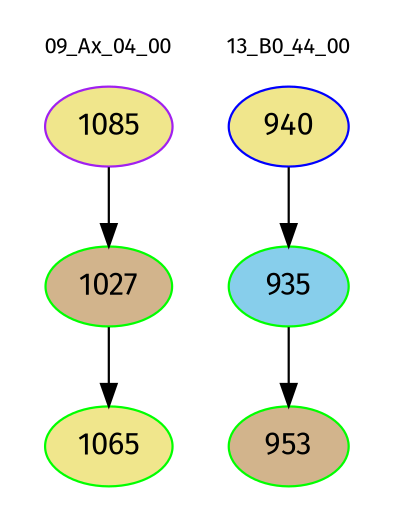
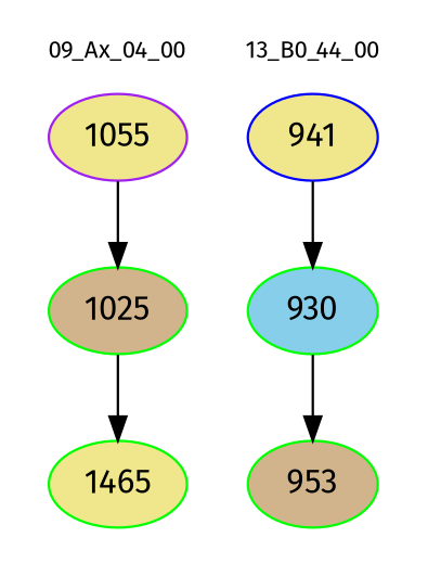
  digraph {
    fontname="Fira Sans"
    node [color=green fillcolor=khaki fontname="Fira Sans" style=filled]
    edge [arrowhead=normal color=black fontname="Fira Sans"]
-   n1 [color=purple label=1085]
-   n2 [fillcolor=tan label=1027]
-   n3 [label=1065]
-   n4 [color=blue label=940]
-   n5 [fillcolor=skyblue label=935]
+   n1 [color=purple label=1055]
+   n2 [fillcolor=tan label=1025]
+   n3 [label=1465]
+   n4 [color=blue label=941]
+   n5 [fillcolor=skyblue label=930]
    n6 [fillcolor=tan label=953]
    subgraph cluster_1 {
      color=white
      fontsize=10
      label="09_Ax_04_00"
      n1
      n2
      n3
    }
    subgraph cluster_2 {
      color=white
      fontsize=10
      label="13_B0_44_00"
      n4
      n5
      n6
    }
    n1 -> n2
    n2 -> n3
    n4 -> n5
    n5 -> n6
  }
